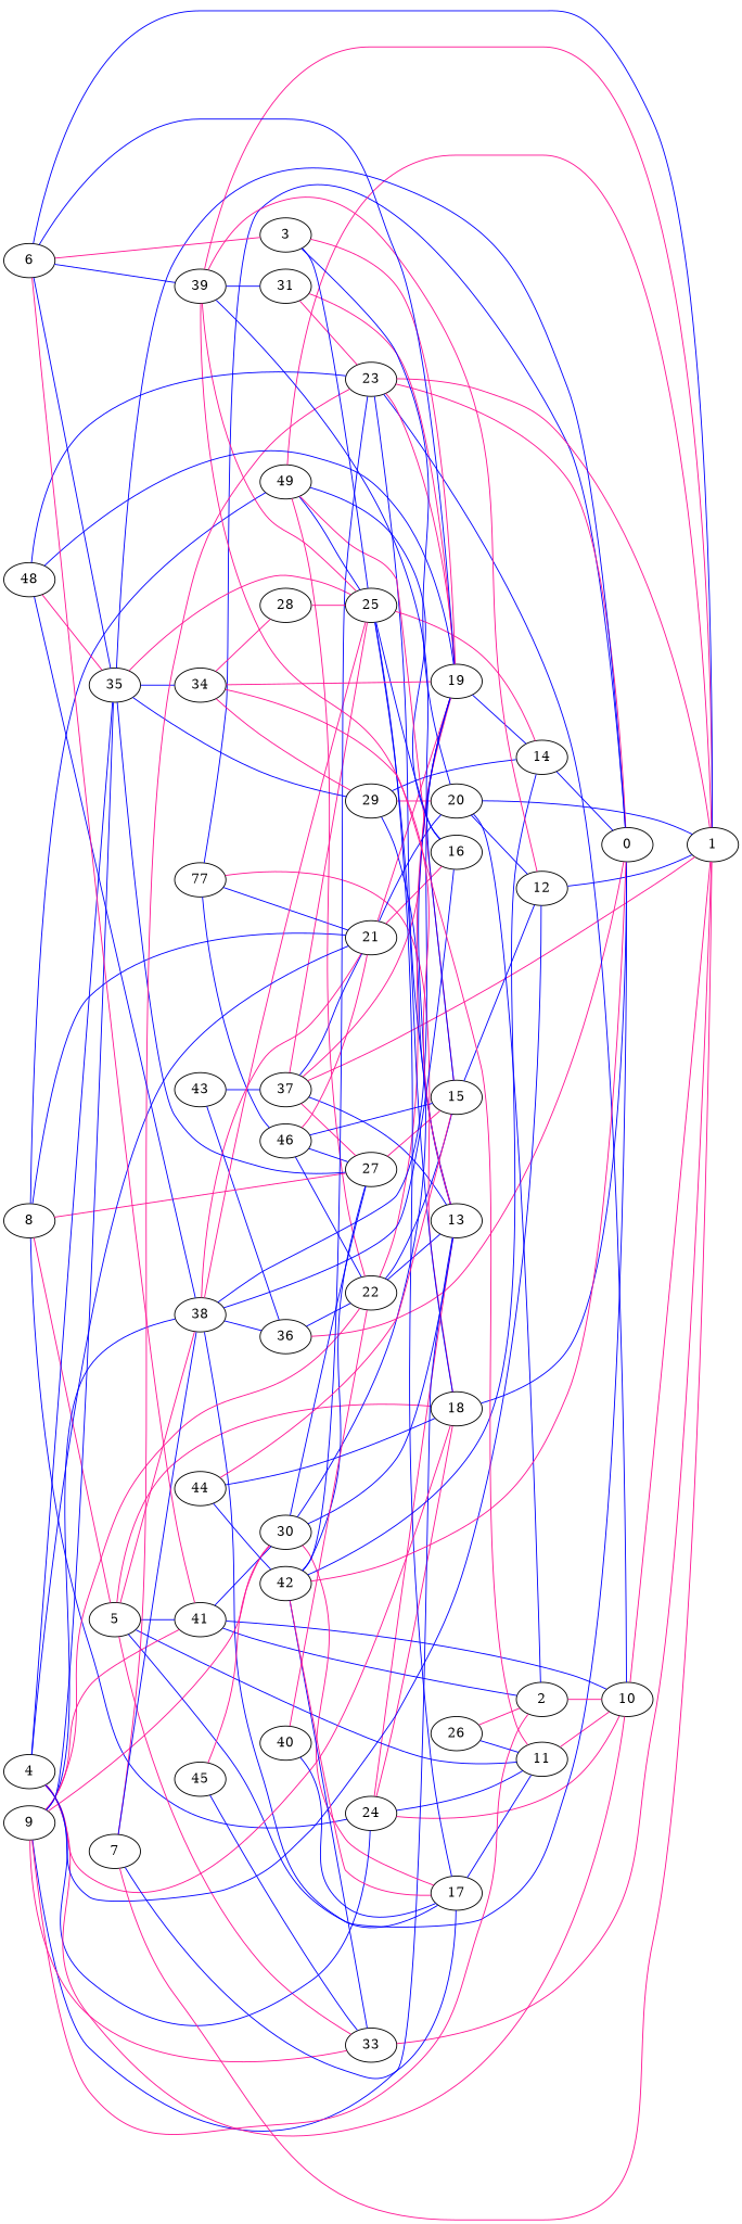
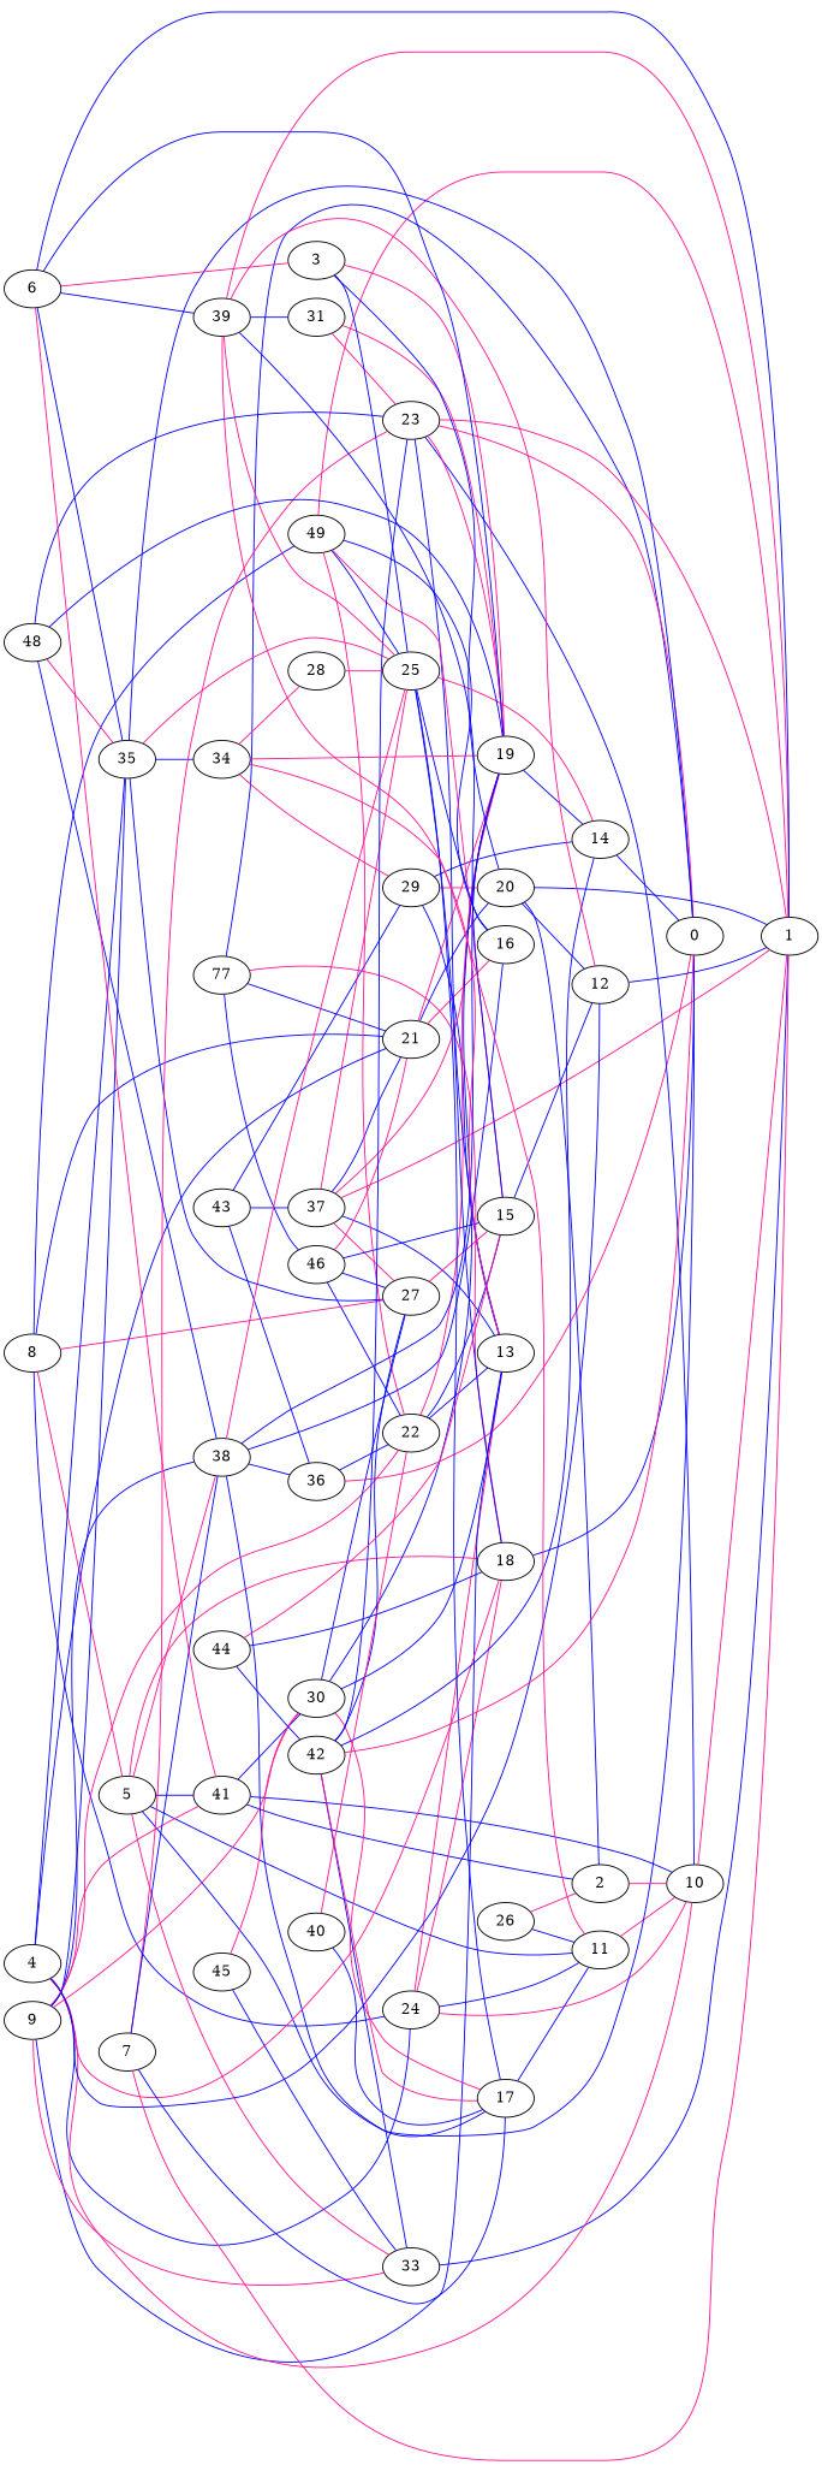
  digraph {
    rankdir=LR
    edge [color=blue dir=none]
    43
    29
    36
    37
    20
    14
    13
    0
    22
    n10 [label=77]
    18
    46
    21
    24
    10
    11
    31
    19
    23
    8
    5
    49
    27
    38
    33
    41
    17
    1
    2
    12
    9
    35
    30
    25
    16
    4
    7
    15
    42
    39
    40
    34
    28
    48
    26
    3
    6
    45
    44
    subgraph sub_1 {
      43
      29
      36
      37
      20
      14
      13
      0
      22
      n10
      18
      46
      21
      24
      10
      11
      31
      19
      23
      8
      5
      49
      27
      38
      33
      41
      17
      1
      2
      12
      9
      35
      30
      25
      16
      4
      7
      15
      42
      39
      40
      34
      28
      48
      26
      3
      6
      45
      44
    }
-   35 -> 29
+   43 -> 29
    43 -> 36
    43 -> 37
    29 -> 20 [color=deeppink]
    29 -> 14
    29 -> 13
    36 -> 0 [color=deeppink]
    36 -> 22
    37 -> 13
    37 -> 21
    37 -> 19 [color=deeppink]
    37 -> 27 [color=deeppink]
    37 -> 1 [color=deeppink]
    37 -> 25 [color=deeppink]
    20 -> 1
    20 -> 2
    20 -> 12
    14 -> 0
    22 -> 13
    22 -> 19 [color=deeppink]
    22 -> 15
    n10 -> 0
    n10 -> 18 [color=deeppink]
    n10 -> 46
    n10 -> 21
    18 -> 0
    46 -> 22
    46 -> 21 [color=deeppink]
    46 -> 27
    46 -> 15
    21 -> 20
    21 -> 19 [color=deeppink]
    21 -> 16 [color=deeppink]
    24 -> 13 [color=deeppink]
    24 -> 18 [color=deeppink]
    24 -> 10 [color=deeppink]
    24 -> 11
    10 -> 1 [color=deeppink]
    11 -> 10 [color=deeppink]
    31 -> 19 [color=deeppink]
    31 -> 23 [color=deeppink]
    19 -> 14
    23 -> 13
    23 -> 0 [color=deeppink]
    23 -> 10
    23 -> 19 [color=deeppink]
    23 -> 1 [color=deeppink]
    8 -> 21
    8 -> 24
    8 -> 5 [color=deeppink]
    8 -> 49
    8 -> 27 [color=deeppink]
    5 -> 18 [color=deeppink]
    5 -> 11
    5 -> 38 [color=deeppink]
    5 -> 33 [color=deeppink]
    5 -> 41
    5 -> 17
    49 -> 22 [color=deeppink]
    49 -> 1 [color=deeppink]
    49 -> 25
    49 -> 16
    49 -> 15 [color=deeppink]
    27 -> 15 [color=deeppink]
    38 -> 36
    38 -> 0
-   38 -> 21 [color=deeppink]
    38 -> 19
    38 -> 25 [color=deeppink]
    38 -> 16
-   33 -> 1 [color=deeppink]
+   33 -> 1
    41 -> 10
    41 -> 2
    41 -> 30
    17 -> 11
    2 -> 10 [color=deeppink]
    12 -> 1
    9 -> 13
    9 -> 22 [color=deeppink]
    9 -> 38
    9 -> 33 [color=deeppink]
    9 -> 41 [color=deeppink]
-   9 -> 2 [color=deeppink]
    9 -> 35
    9 -> 30 [color=deeppink]
    35 -> 0
    35 -> 27
    35 -> 25 [color=deeppink]
    35 -> 34
    30 -> 13
    30 -> 19
    30 -> 27
    30 -> 17 [color=deeppink]
    25 -> 14 [color=deeppink]
    25 -> 18
    25 -> 17
    25 -> 16
    4 -> 18 [color=deeppink]
    4 -> 21
    4 -> 24
    4 -> 10 [color=deeppink]
    4 -> 12
    4 -> 35
    7 -> 23 [color=deeppink]
    7 -> 38
    7 -> 17
    7 -> 1 [color=deeppink]
    15 -> 12
    42 -> 14
    42 -> 0 [color=deeppink]
    42 -> 23
    42 -> 27
    42 -> 33
    42 -> 17 [color=deeppink]
    39 -> 13 [color=deeppink]
    39 -> 31
    39 -> 1 [color=deeppink]
    39 -> 12 [color=deeppink]
    39 -> 25 [color=deeppink]
    39 -> 15
    40 -> 22 [color=deeppink]
    40 -> 17
    34 -> 29 [color=deeppink]
    34 -> 11 [color=deeppink]
    34 -> 19 [color=deeppink]
    34 -> 28 [color=deeppink]
    28 -> 25 [color=deeppink]
    48 -> 19
    48 -> 23
    48 -> 38
    48 -> 35 [color=deeppink]
    26 -> 11
    26 -> 2 [color=deeppink]
    3 -> 20
    3 -> 19 [color=deeppink]
    3 -> 25
    6 -> 19
    6 -> 41 [color=deeppink]
    6 -> 1
    6 -> 35
    6 -> 39
    6 -> 3 [color=deeppink]
    45 -> 33
    45 -> 30 [color=deeppink]
    44 -> 18
    44 -> 15 [color=deeppink]
    44 -> 42
  }
